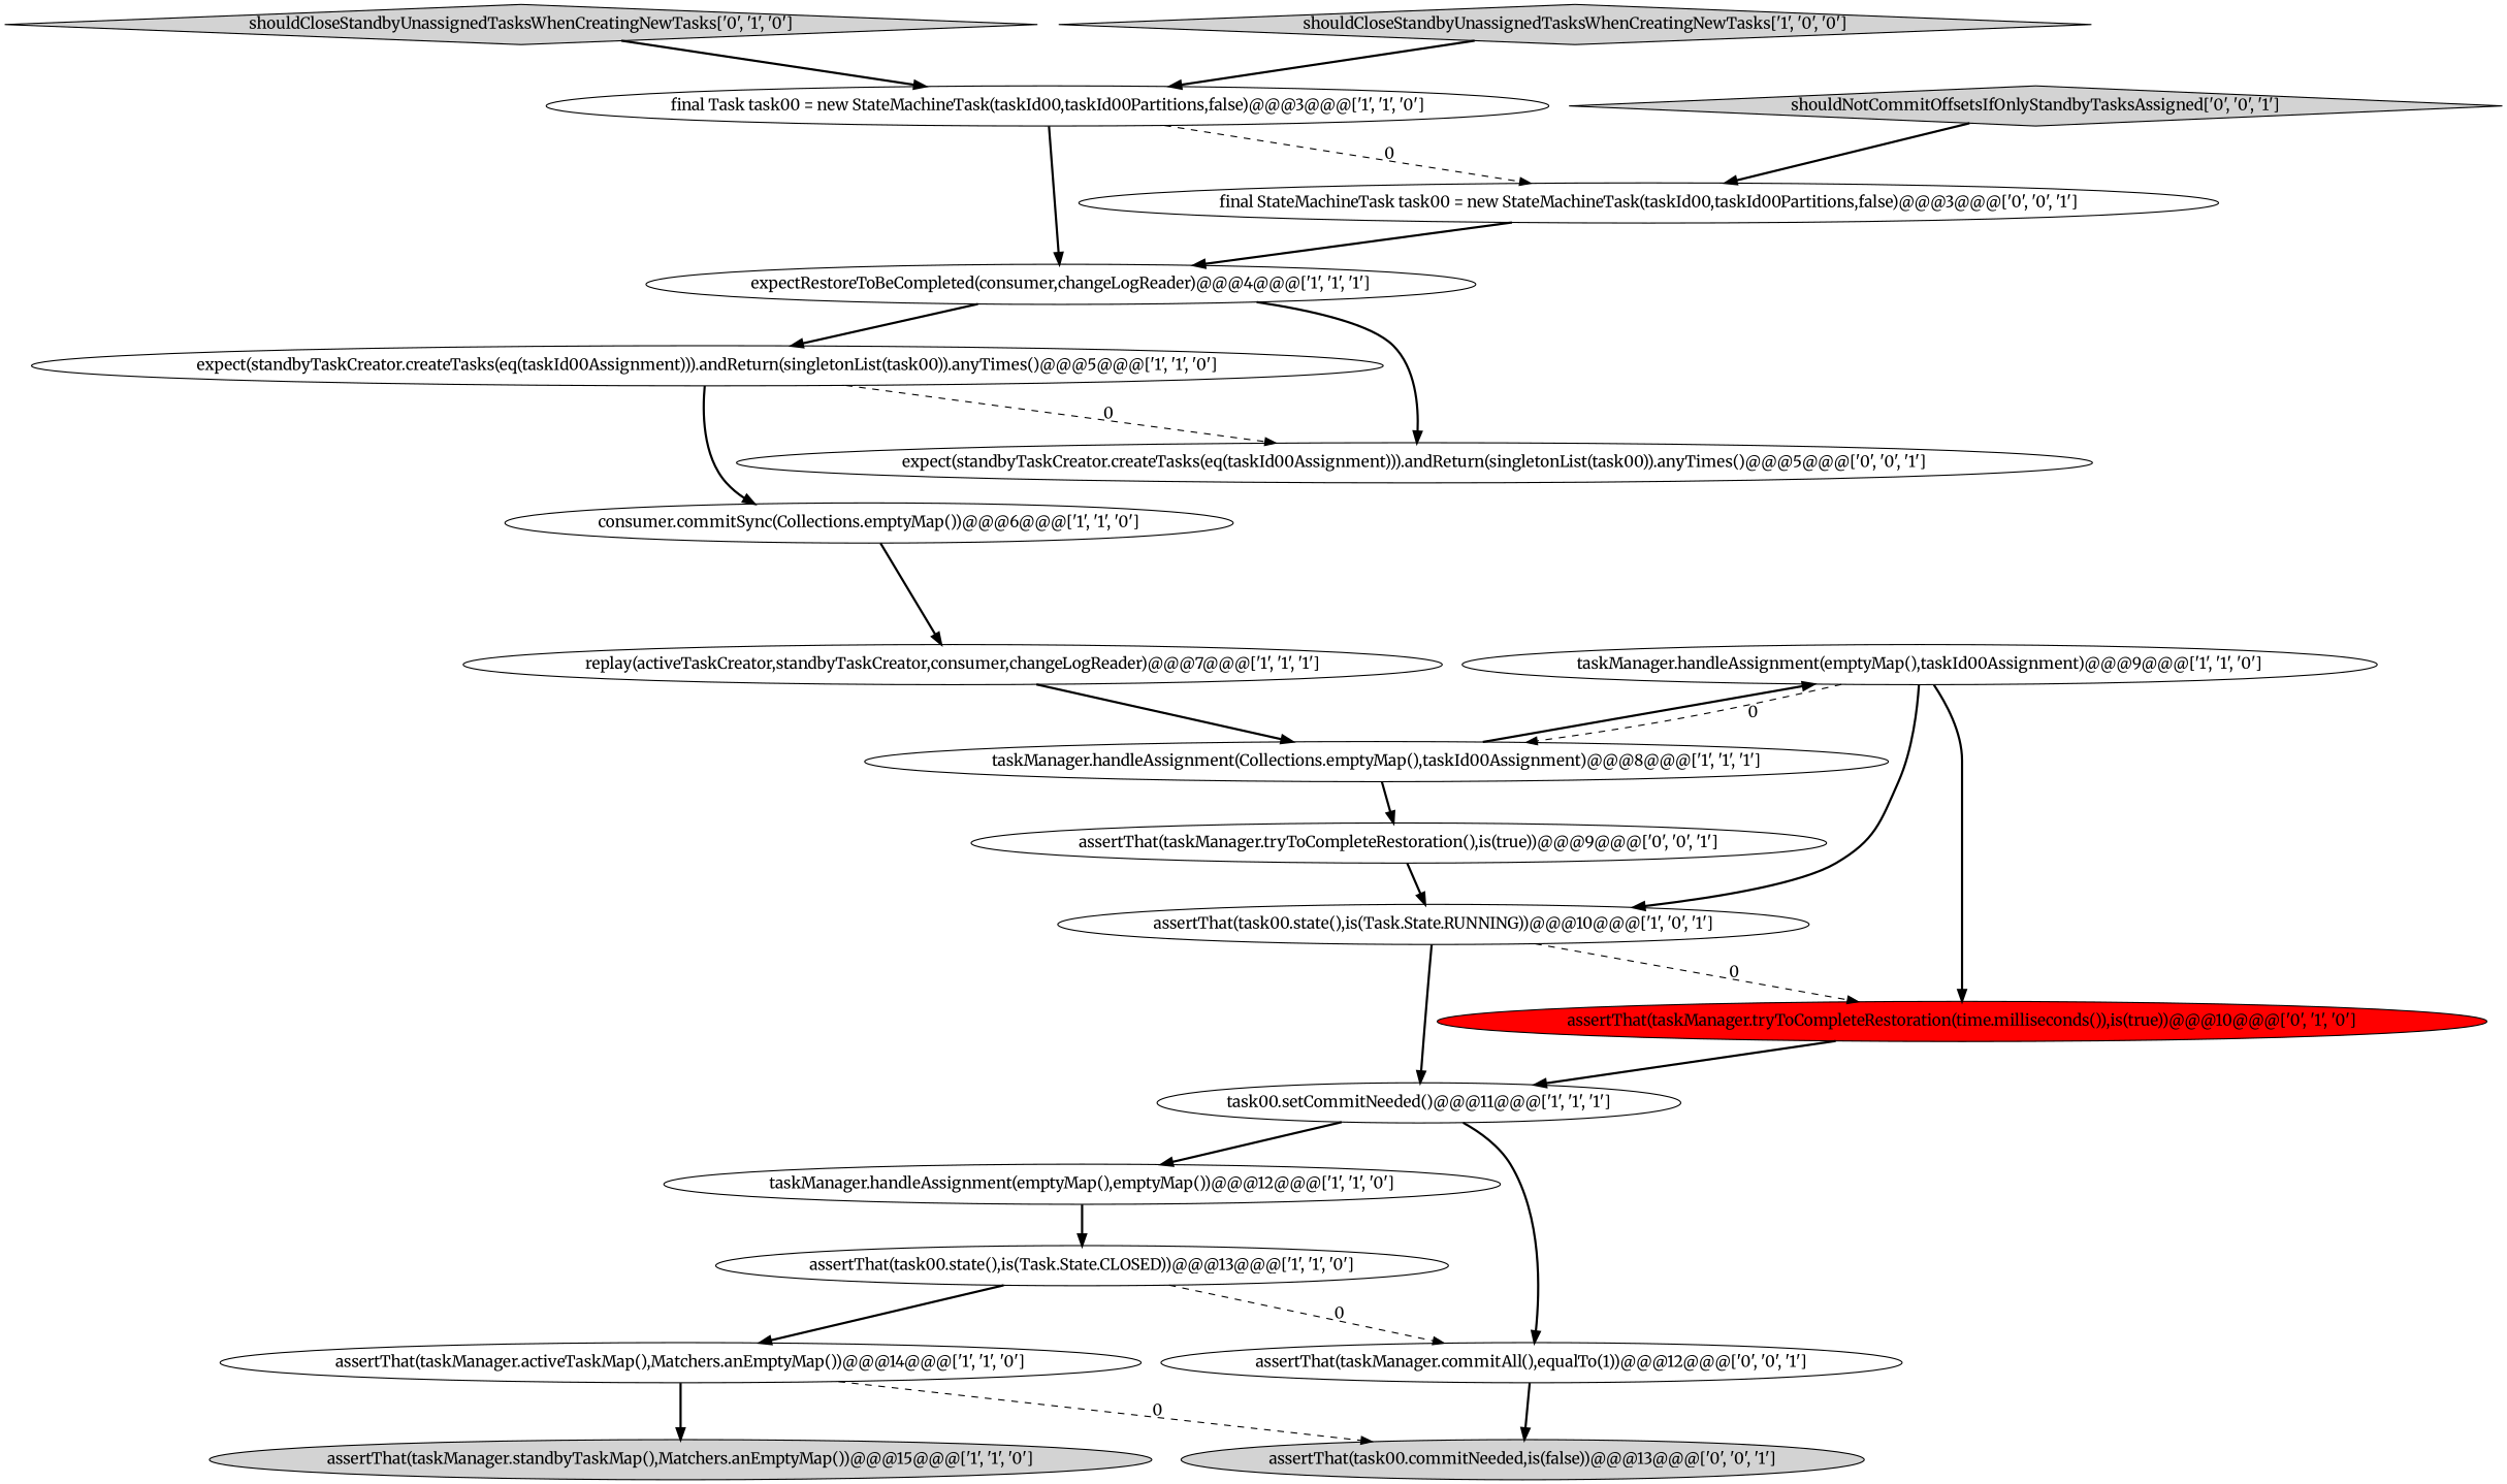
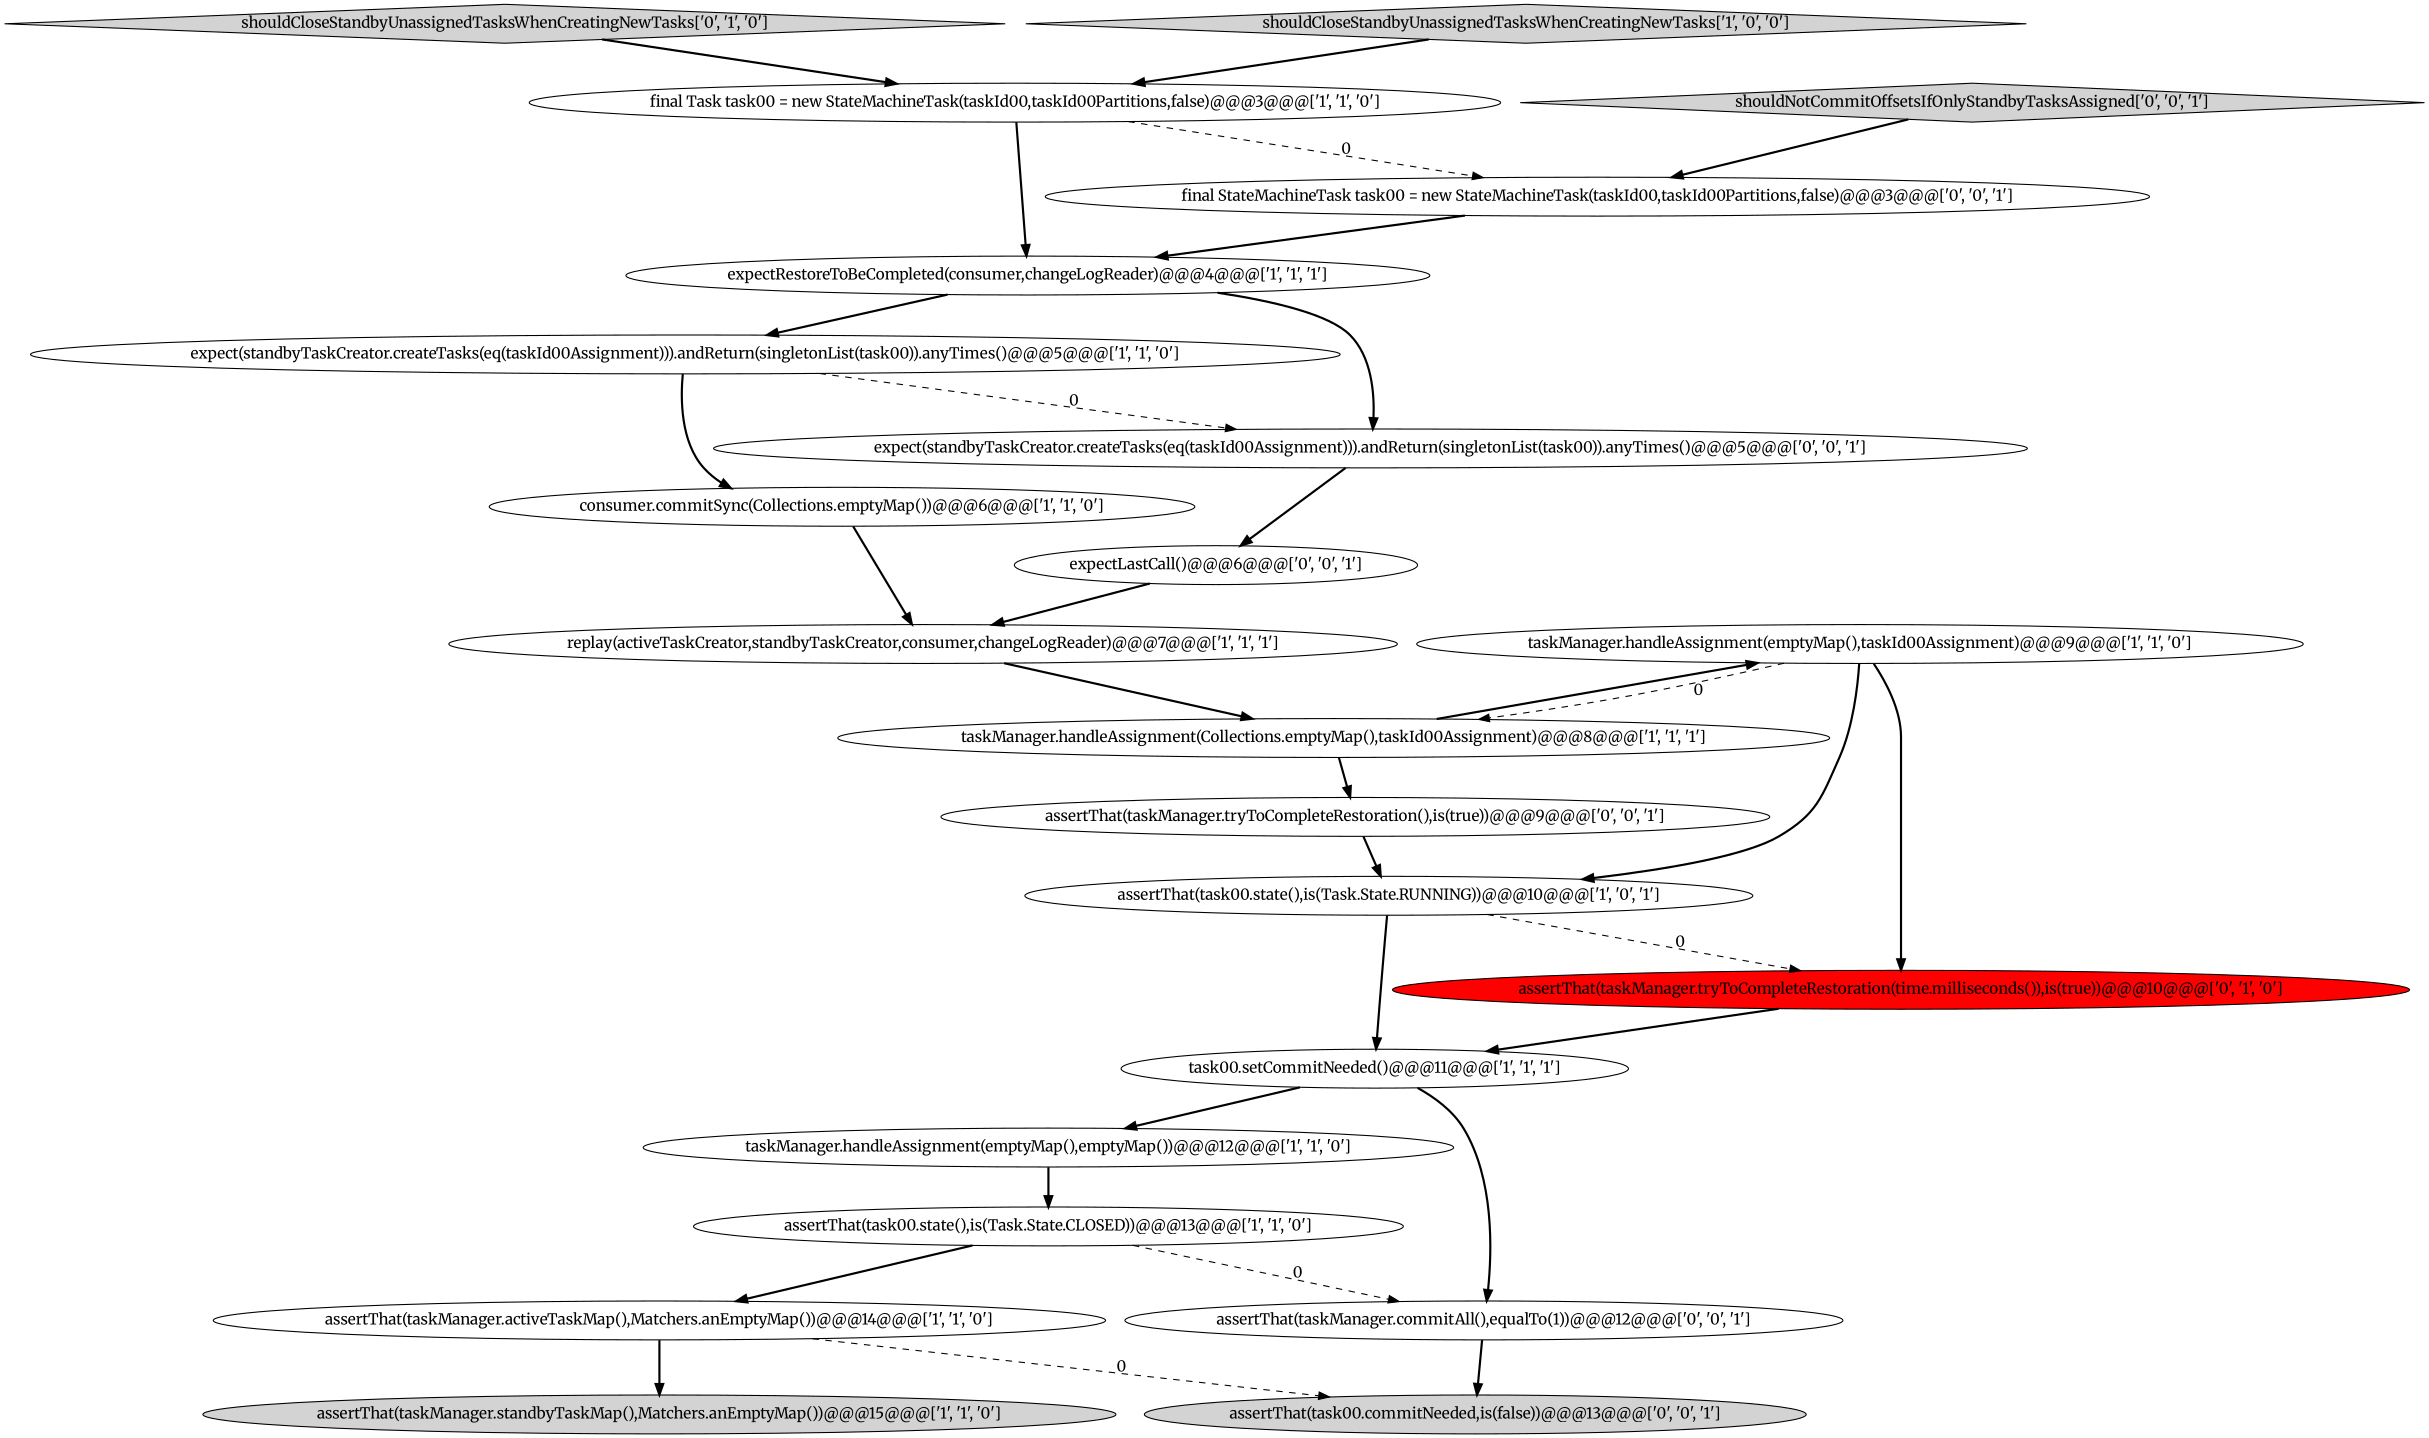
  digraph {
    fontname=Merriweather
    node [fillcolor=white shape=ellipse style=filled fontname=Merriweather]
    edge [style=bold fontname=Merriweather]
    n1 [label="assertThat(task00.state(),is(Task.State.CLOSED))@@@13@@@['1', '1', '0']"]
    n2 [label="assertThat(taskManager.activeTaskMap(),Matchers.anEmptyMap())@@@14@@@['1', '1', '0']"]
    n3 [label="assertThat(taskManager.commitAll(),equalTo(1))@@@12@@@['0', '0', '1']"]
    n4 [label="taskManager.handleAssignment(Collections.emptyMap(),taskId00Assignment)@@@8@@@['1', '1', '1']"]
    n5 [label="assertThat(taskManager.tryToCompleteRestoration(),is(true))@@@9@@@['0', '0', '1']"]
    n6 [label="taskManager.handleAssignment(emptyMap(),taskId00Assignment)@@@9@@@['1', '1', '0']"]
    n7 [fillcolor=lightgray label="shouldCloseStandbyUnassignedTasksWhenCreatingNewTasks['0', '1', '0']" shape=diamond]
    n8 [label="final Task task00 = new StateMachineTask(taskId00,taskId00Partitions,false)@@@3@@@['1', '1', '0']"]
    n9 [fillcolor=lightgray label="assertThat(taskManager.standbyTaskMap(),Matchers.anEmptyMap())@@@15@@@['1', '1', '0']"]
    n10 [fillcolor=lightgray label="assertThat(task00.commitNeeded,is(false))@@@13@@@['0', '0', '1']"]
    n11 [label="expect(standbyTaskCreator.createTasks(eq(taskId00Assignment))).andReturn(singletonList(task00)).anyTimes()@@@5@@@['1', '1', '0']"]
    n12 [label="consumer.commitSync(Collections.emptyMap())@@@6@@@['1', '1', '0']"]
    n13 [label="expect(standbyTaskCreator.createTasks(eq(taskId00Assignment))).andReturn(singletonList(task00)).anyTimes()@@@5@@@['0', '0', '1']"]
    n14 [label="assertThat(task00.state(),is(Task.State.RUNNING))@@@10@@@['1', '0', '1']"]
    n15 [label="taskManager.handleAssignment(emptyMap(),emptyMap())@@@12@@@['1', '1', '0']"]
    n16 [label="task00.setCommitNeeded()@@@11@@@['1', '1', '1']"]
+   n17 [label="expectLastCall()@@@6@@@['0', '0', '1']"]
    n18 [label="replay(activeTaskCreator,standbyTaskCreator,consumer,changeLogReader)@@@7@@@['1', '1', '1']"]
    n19 [fillcolor=lightgray label="shouldCloseStandbyUnassignedTasksWhenCreatingNewTasks['1', '0', '0']" shape=diamond]
    n20 [label="final StateMachineTask task00 = new StateMachineTask(taskId00,taskId00Partitions,false)@@@3@@@['0', '0', '1']"]
    n21 [label="expectRestoreToBeCompleted(consumer,changeLogReader)@@@4@@@['1', '1', '1']"]
    n22 [fillcolor=red label="assertThat(taskManager.tryToCompleteRestoration(time.milliseconds()),is(true))@@@10@@@['0', '1', '0']"]
    n23 [fillcolor=lightgray label="shouldNotCommitOffsetsIfOnlyStandbyTasksAssigned['0', '0', '1']" shape=diamond]
    n1 -> n2
    n1 -> n3 [label=0 style=dashed]
    n2 -> n9
    n2 -> n10 [label=0 style=dashed]
    n3 -> n10
    n4 -> n5
    n4 -> n6
    n5 -> n14
    n6 -> n4 [label=0 style=dashed]
    n6 -> n14
    n6 -> n22
    n7 -> n8
    n8 -> n20 [label=0 style=dashed]
    n8 -> n21
    n11 -> n12
    n11 -> n13 [label=0 style=dashed]
    n12 -> n18
+   n13 -> n17
    n14 -> n16
    n14 -> n22 [label=0 style=dashed]
    n15 -> n1
    n16 -> n3
    n16 -> n15
+   n17 -> n18
    n18 -> n4
    n19 -> n8
    n20 -> n21
    n21 -> n11
    n21 -> n13
    n22 -> n16
    n23 -> n20
  }
